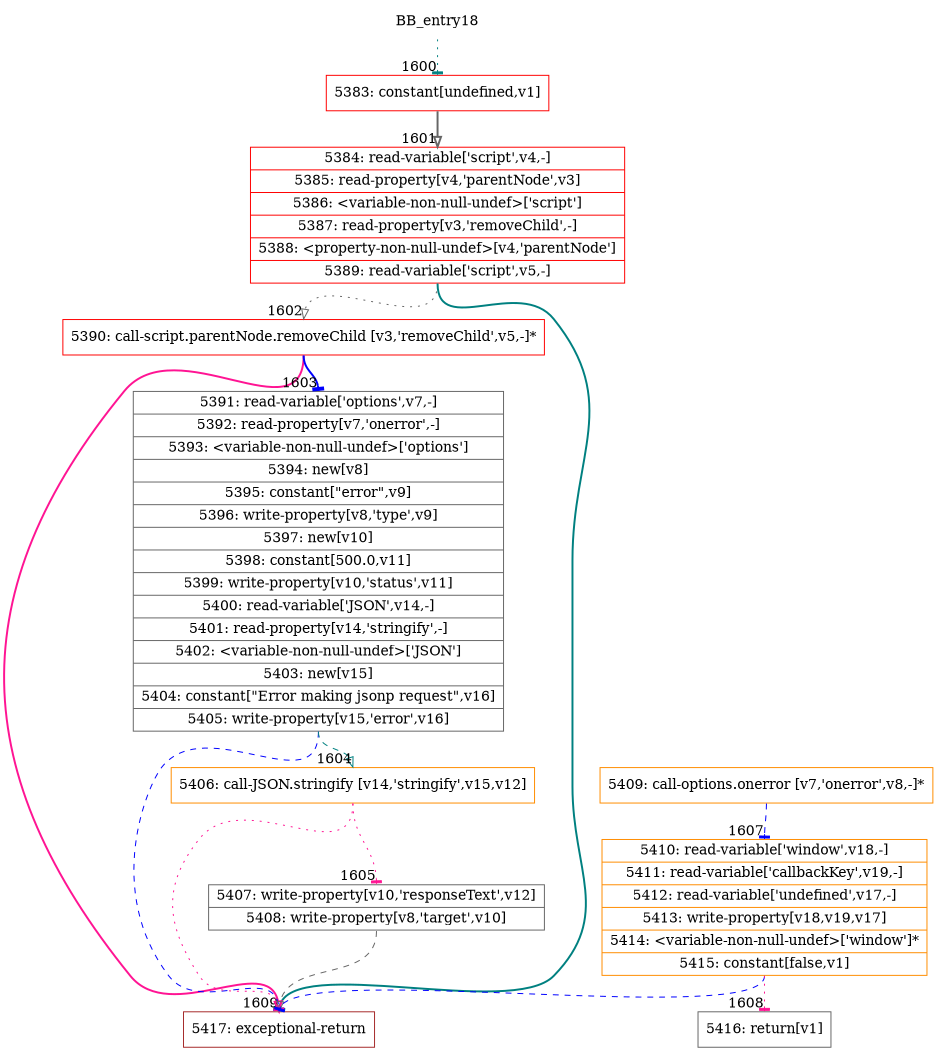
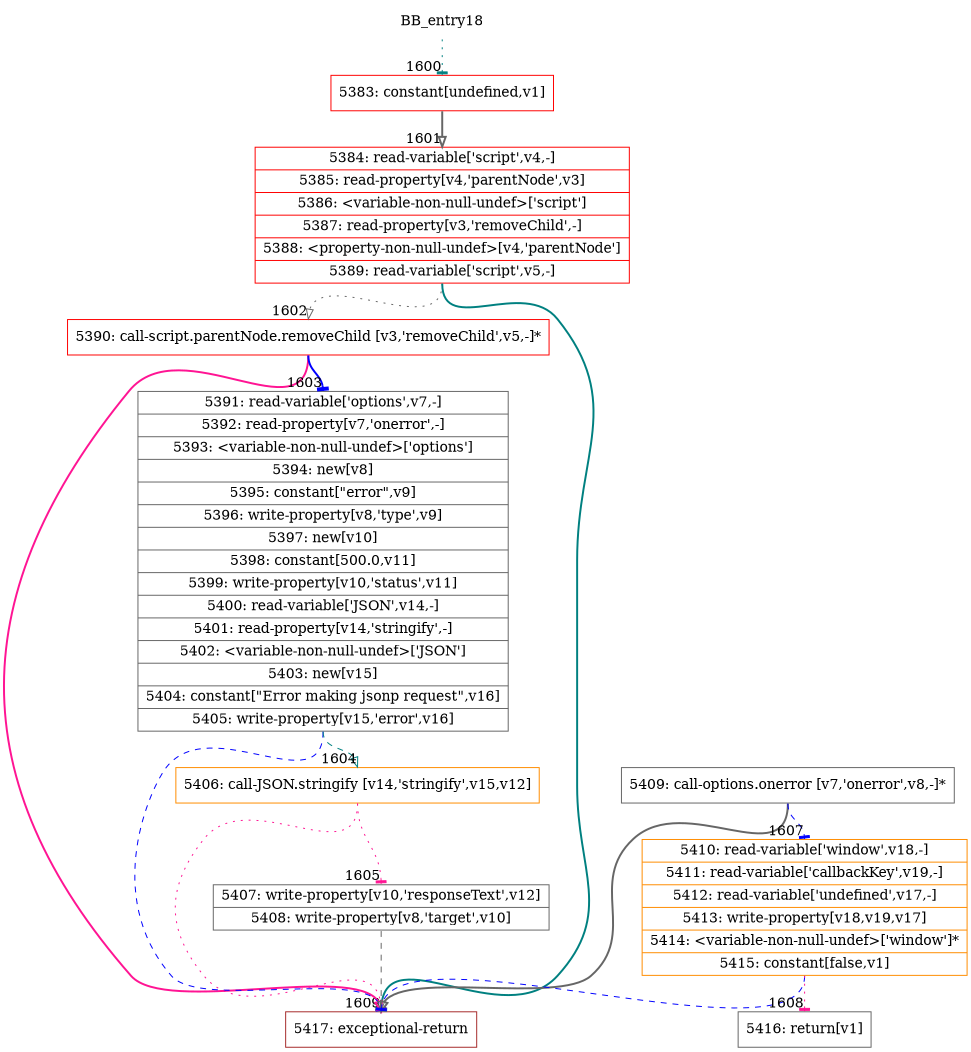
  digraph {
    rankdir=TD
    node [color=gray40 shape=record]
    edge [arrowhead=tee color=gray40 headport=n style=dotted tailport=s]
    n1 [label=BB_entry18 shape=none]
    n2 [color=red label="{5383: constant[undefined,v1]}"]
    n3 [color=red label="{5384: read-variable['script',v4,-]|5385: read-property[v4,'parentNode',v3]|5386: \<variable-non-null-undef\>['script']|5387: read-property[v3,'removeChild',-]|5388: \<property-non-null-undef\>[v4,'parentNode']|5389: read-variable['script',v5,-]}"]
    n4 [color=red label="{5390: call-script.parentNode.removeChild [v3,'removeChild',v5,-]*}"]
    n5 [color=brown label="{5417: exceptional-return}"]
    n6 [label="{5391: read-variable['options',v7,-]|5392: read-property[v7,'onerror',-]|5393: \<variable-non-null-undef\>['options']|5394: new[v8]|5395: constant[\"error\",v9]|5396: write-property[v8,'type',v9]|5397: new[v10]|5398: constant[500.0,v11]|5399: write-property[v10,'status',v11]|5400: read-variable['JSON',v14,-]|5401: read-property[v14,'stringify',-]|5402: \<variable-non-null-undef\>['JSON']|5403: new[v15]|5404: constant[\"Error making jsonp request\",v16]|5405: write-property[v15,'error',v16]}"]
    n7 [color=darkorange label="{5406: call-JSON.stringify [v14,'stringify',v15,v12]}"]
    n8 [label="{5407: write-property[v10,'responseText',v12]|5408: write-property[v8,'target',v10]}"]
-   n9 [color=darkorange label="{5409: call-options.onerror [v7,'onerror',v8,-]*}"]
+   n9 [label="{5409: call-options.onerror [v7,'onerror',v8,-]*}"]
    n10 [color=darkorange label="{5410: read-variable['window',v18,-]|5411: read-variable['callbackKey',v19,-]|5412: read-variable['undefined',v17,-]|5413: write-property[v18,v19,v17]|5414: \<variable-non-null-undef\>['window']*|5415: constant[false,v1]}"]
    n11 [label="{5416: return[v1]}"]
    n1 -> n2 [color=teal headlabel="    1600"]
    n2 -> n3 [arrowhead=onormal headlabel="      1601" style=bold]
    n3 -> n4 [arrowhead=onormal headlabel="      1602"]
    n3 -> n5 [color=teal headlabel="      1609" style=bold]
    n4 -> n5 [arrowhead=onormal color=deeppink style=bold]
    n4 -> n6 [color=blue headlabel="      1603" style=bold]
    n6 -> n5 [color=blue style=dashed]
    n6 -> n7 [arrowhead=onormal color=teal headlabel="      1604" style=dashed]
    n7 -> n5 [color=deeppink]
    n7 -> n8 [color=deeppink headlabel="      1605"]
    n8 -> n5 [arrowhead=onormal style=dashed]
+   n9 -> n5 [arrowhead=onormal style=bold]
    n9 -> n10 [color=blue headlabel="      1607" style=dashed]
    n10 -> n5 [color=blue style=dashed]
    n10 -> n11 [color=deeppink headlabel="      1608"]
  }
